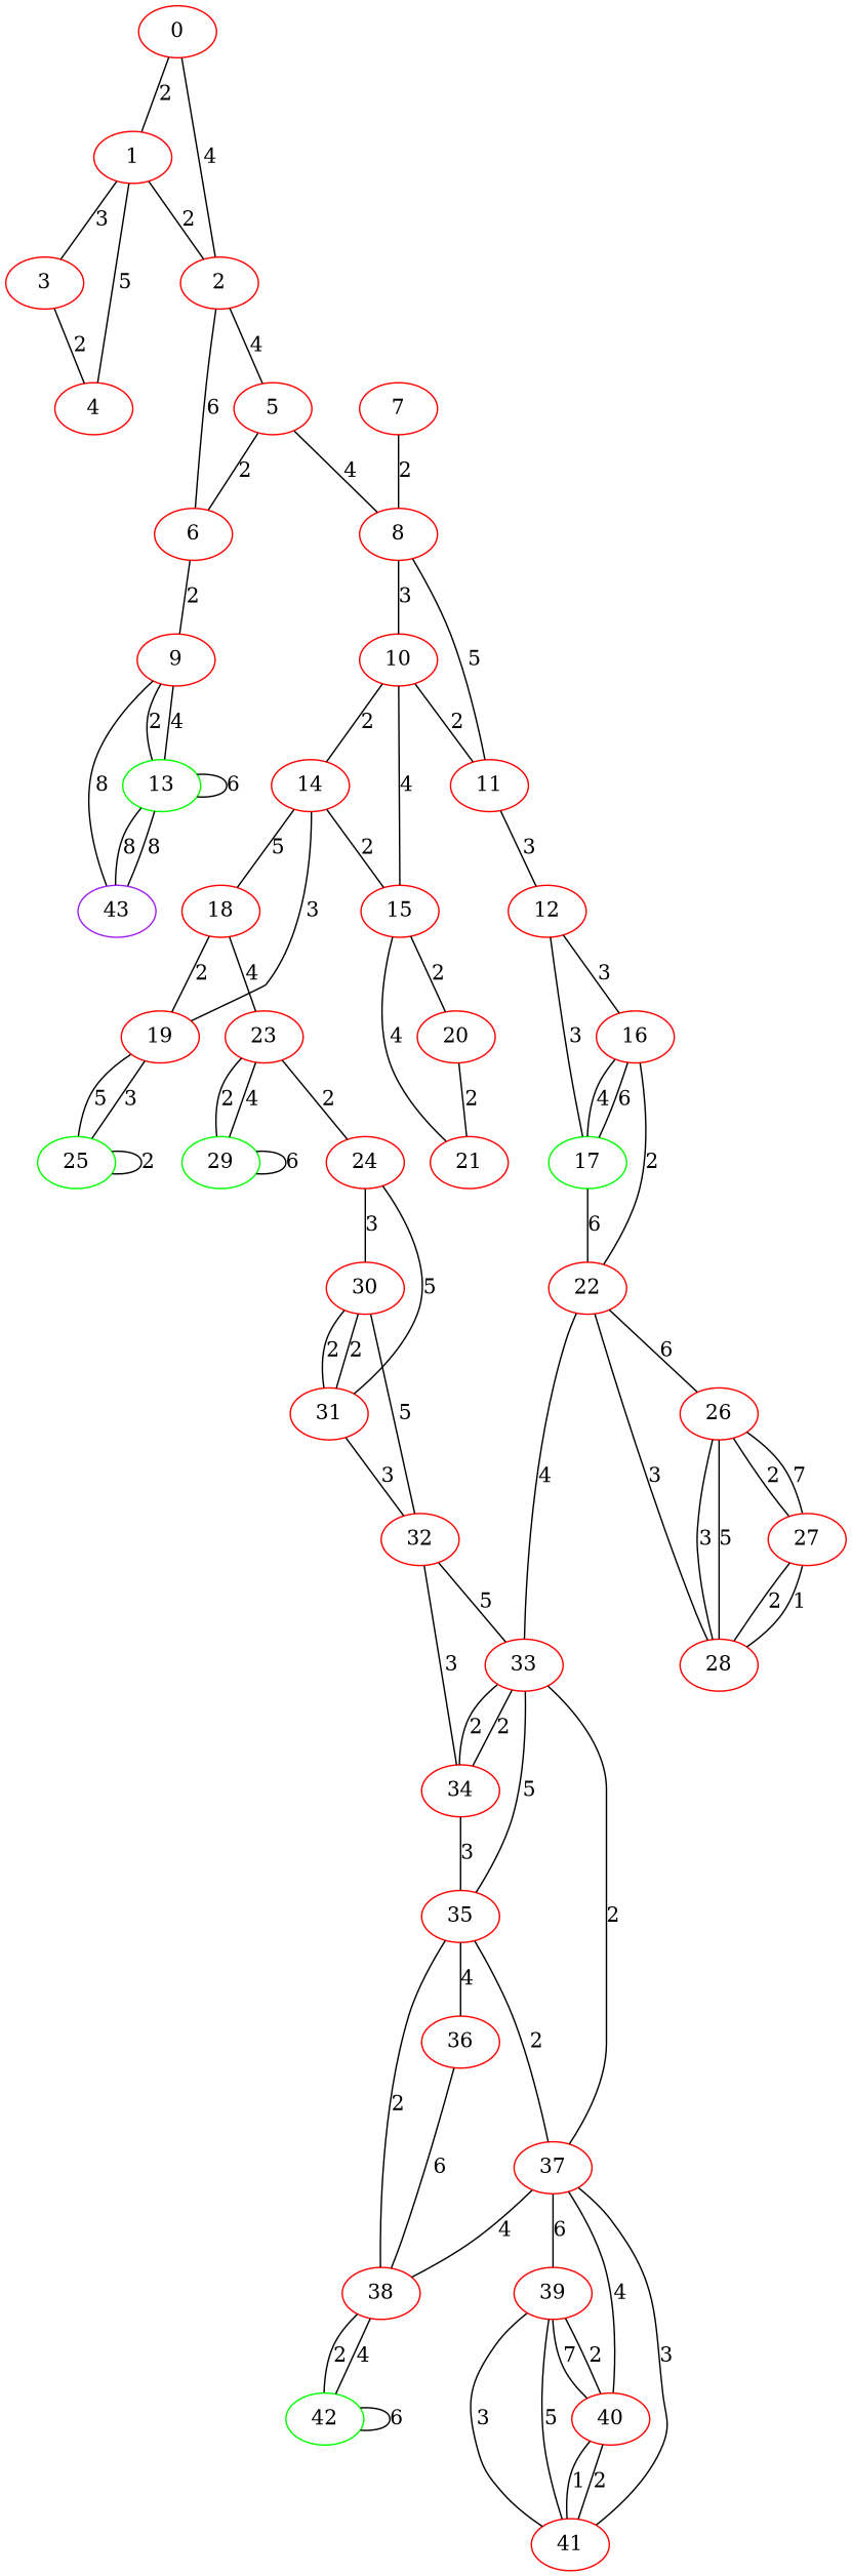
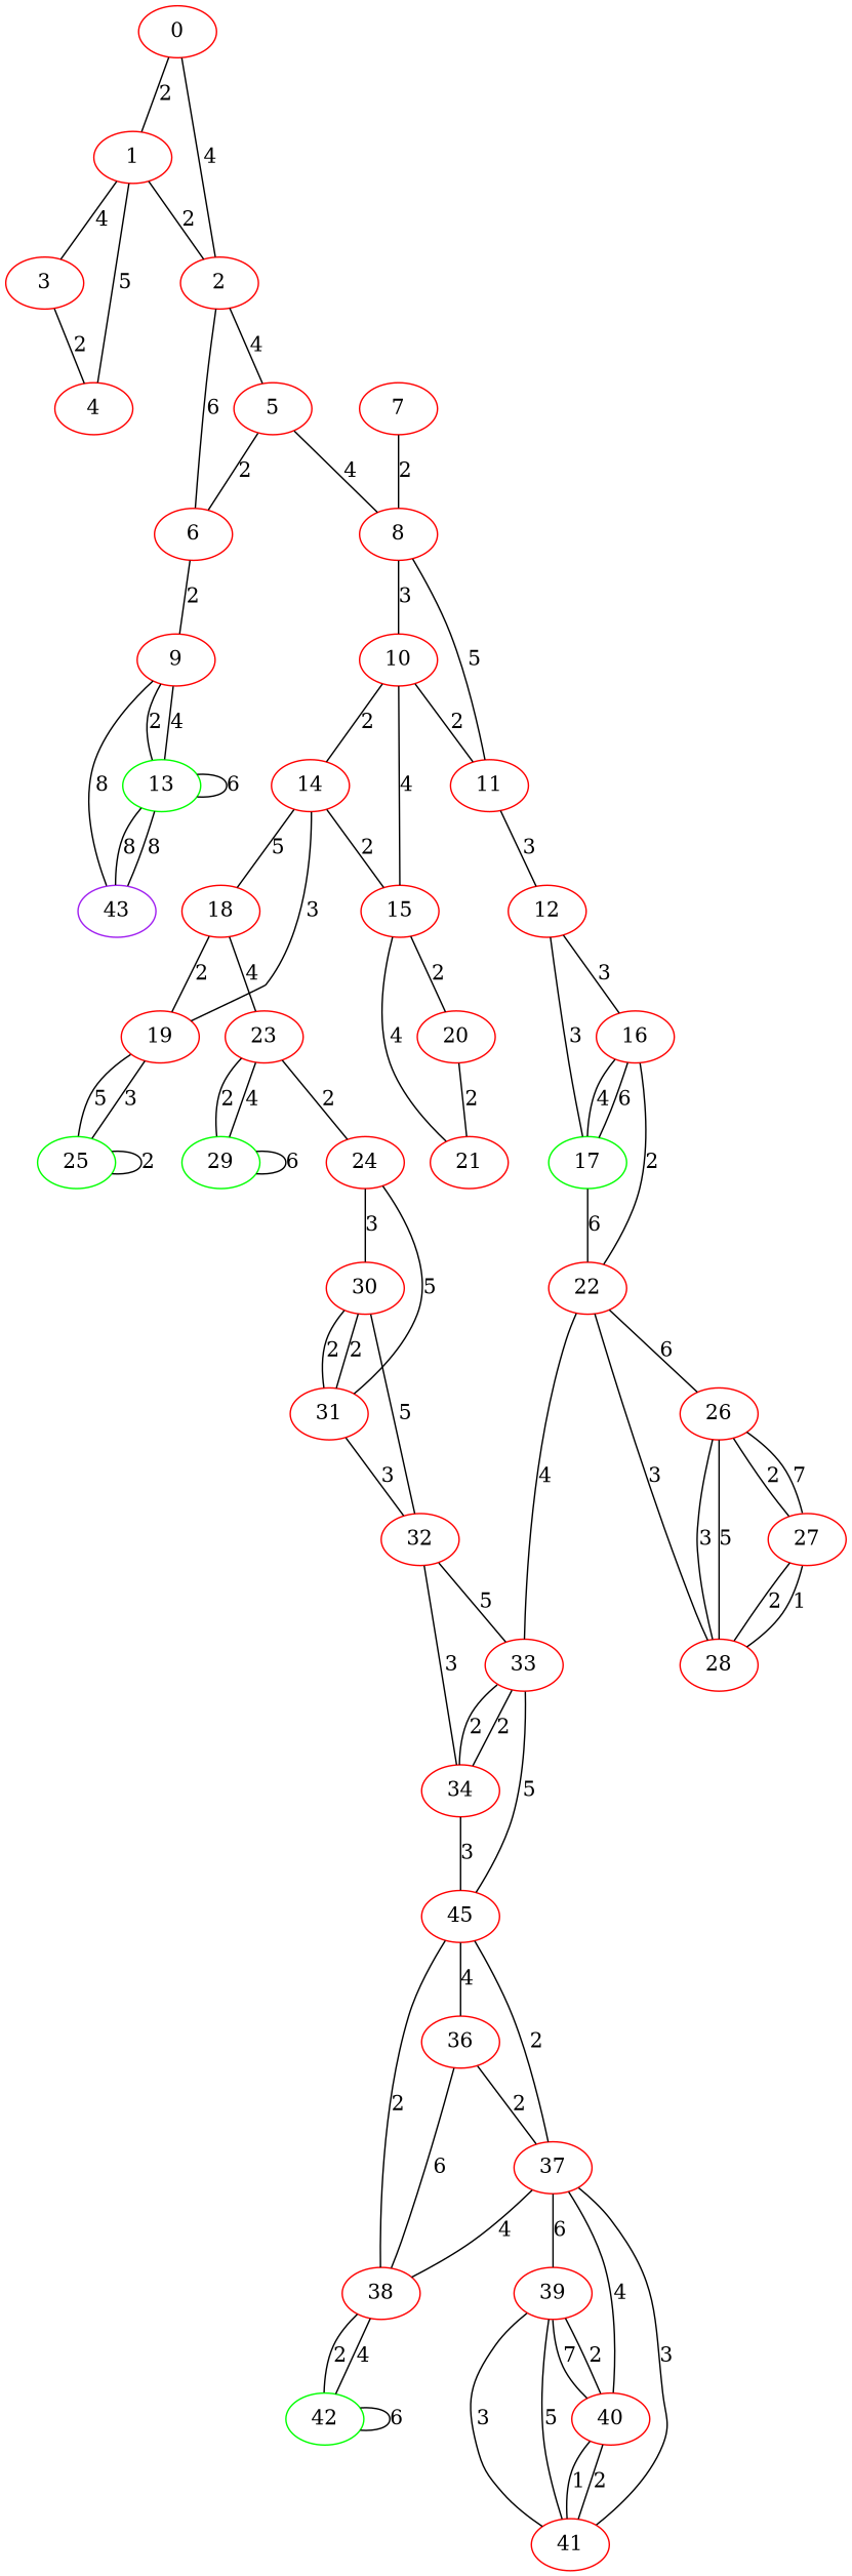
  graph {
    node [color=red weight=1]
    0
    1
    2
    3
    4
    5
    6
    8
    9
    7
    10
    11
    13 [color=green weight=2]
    43 [color=purple weight=4]
    14
    15
    12
    18
    19
    20
    21
    16
    17 [color=green weight=2]
    22
    23
    25 [color=green weight=2]
    26
    28
    33
    24
    29 [color=green weight=2]
    30
    31
    27
    32
    34
-   35
+   35 [label=45]
    36
    37
    38
    39
    40
    41
    42 [color=green weight=2]
    0 -- 1 [label=2]
    0 -- 2 [label=4]
    1 -- 2 [label=2]
-   1 -- 3 [label=3]
+   1 -- 3 [label=4]
    1 -- 4 [label=5]
    2 -- 5 [label=4]
    2 -- 6 [label=6]
    3 -- 4 [label=2]
    5 -- 6 [label=2]
    5 -- 8 [label=4]
    6 -- 9 [label=2]
    8 -- 10 [label=3]
    8 -- 11 [label=5]
    9 -- 13 [label=4]
    9 -- 13 [label=2]
    9 -- 43 [label=8]
    7 -- 8 [label=2]
    10 -- 11 [label=2]
    10 -- 14 [label=2]
    10 -- 15 [label=4]
    11 -- 12 [label=3]
    13 -- 13 [label=6]
    13 -- 43 [label=8]
    13 -- 43 [label=8]
    14 -- 15 [label=2]
    14 -- 18 [label=5]
    14 -- 19 [label=3]
    15 -- 20 [label=2]
    15 -- 21 [label=4]
    12 -- 16 [label=3]
    12 -- 17 [label=3]
    18 -- 19 [label=2]
    18 -- 23 [label=4]
    19 -- 25 [label=3]
    19 -- 25 [label=5]
    20 -- 21 [label=2]
    16 -- 17 [label=4]
    16 -- 17 [label=6]
    16 -- 22 [label=2]
    17 -- 22 [label=6]
    22 -- 26 [label=6]
    22 -- 28 [label=3]
    22 -- 33 [label=4]
    23 -- 24 [label=2]
    23 -- 29 [label=4]
    23 -- 29 [label=2]
    25 -- 25 [label=2]
    26 -- 28 [label=5]
    26 -- 28 [label=3]
    26 -- 27 [label=7]
    26 -- 27 [label=2]
    33 -- 34 [label=2]
    33 -- 34 [label=2]
    33 -- 35 [label=5]
    24 -- 30 [label=3]
    24 -- 31 [label=5]
    29 -- 29 [label=6]
    30 -- 31 [label=2]
    30 -- 31 [label=2]
    30 -- 32 [label=5]
    31 -- 32 [label=3]
    27 -- 28 [label=2]
    27 -- 28 [label=1]
    32 -- 33 [label=5]
    32 -- 34 [label=3]
    34 -- 35 [label=3]
    35 -- 36 [label=4]
    35 -- 37 [label=2]
    35 -- 38 [label=2]
-   33 -- 37 [label=2]
+   36 -- 37 [label=2]
    36 -- 38 [label=6]
    37 -- 38 [label=4]
    37 -- 39 [label=6]
    37 -- 40 [label=4]
    37 -- 41 [label=3]
    38 -- 42 [label=2]
    38 -- 42 [label=4]
    39 -- 40 [label=2]
    39 -- 40 [label=7]
    39 -- 41 [label=3]
    39 -- 41 [label=5]
    40 -- 41 [label=1]
    40 -- 41 [label=2]
    42 -- 42 [label=6]
  }
